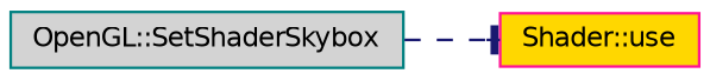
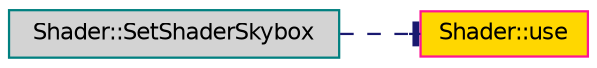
  digraph {
    rankdir=LR
    node [fontname=Helvetica fontsize=10 shape=record style=filled]
-   n1 [color=teal fillcolor=lightgrey fontcolor=black height=0.2 label="OpenGL::SetShaderSkybox" width=0.4]
+   n1 [color=teal fillcolor=lightgrey fontcolor=black height=0.2 label="Shader::SetShaderSkybox" width=0.4]
    n2 [color=deeppink fillcolor=gold height=0.2 label="Shader::use" width=0.4]
    n1 -> n2 [color=midnightblue fontname=Helvetica fontsize=10 labelfontname=Helvetica labelfontsize=10 style=dashed arrowhead=tee]
  }
